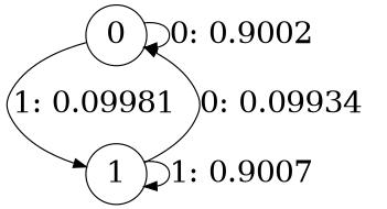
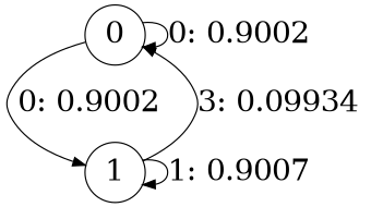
  digraph {
    node [fontsize=24 shape=circle]
    edge [fontsize=24]
    0
    1
    0 -> 0 [label="0: 0.9002   "]
-   0 -> 1 [label="1: 0.09981  "]
-   1 -> 0 [label="0: 0.09934  "]
+   0 -> 1 [label="0: 0.9002   "]
+   1 -> 0 [label="3: 0.09934  "]
    1 -> 1 [label="1: 0.9007   "]
  }
